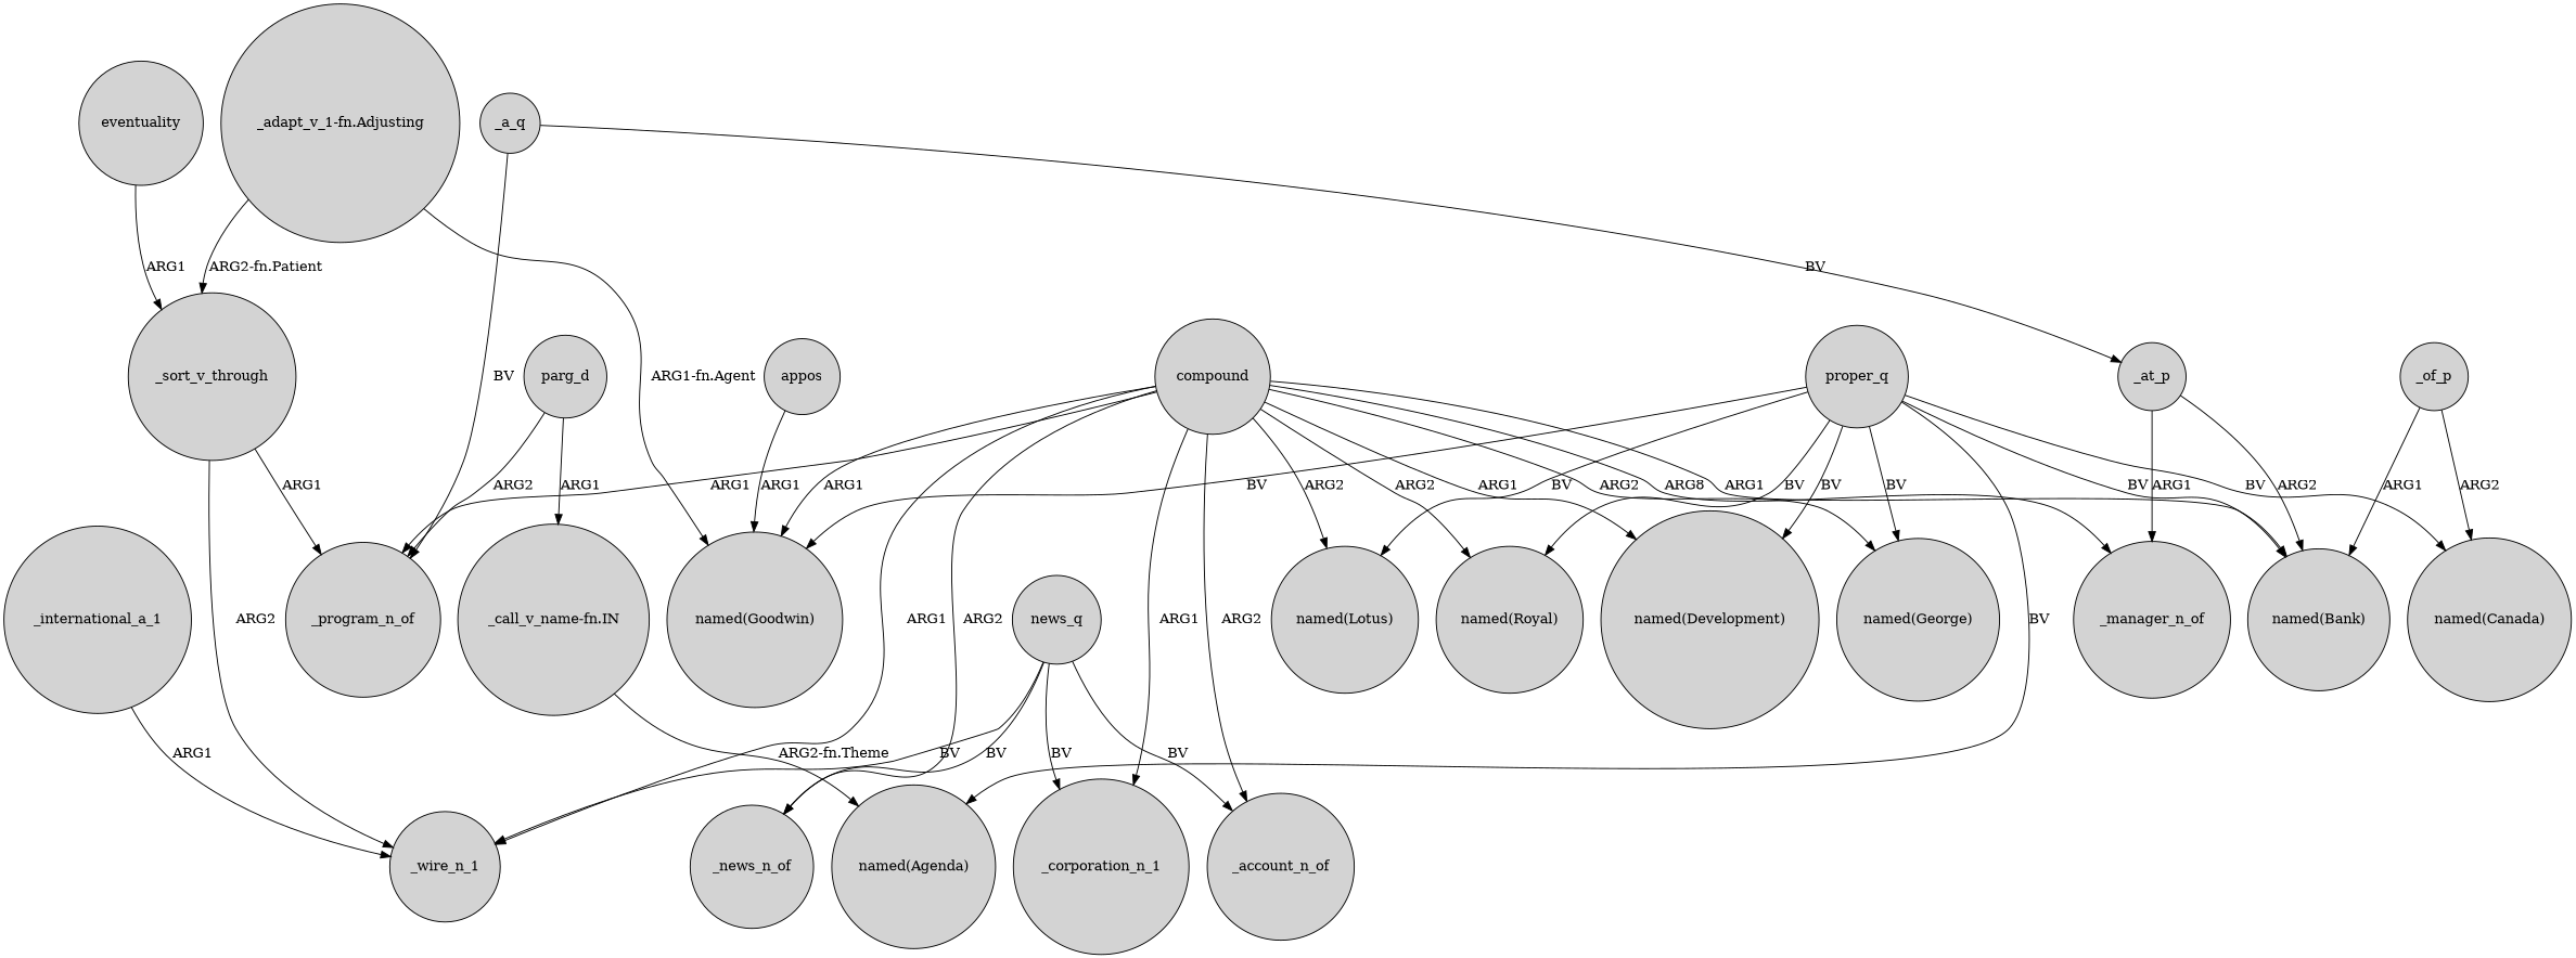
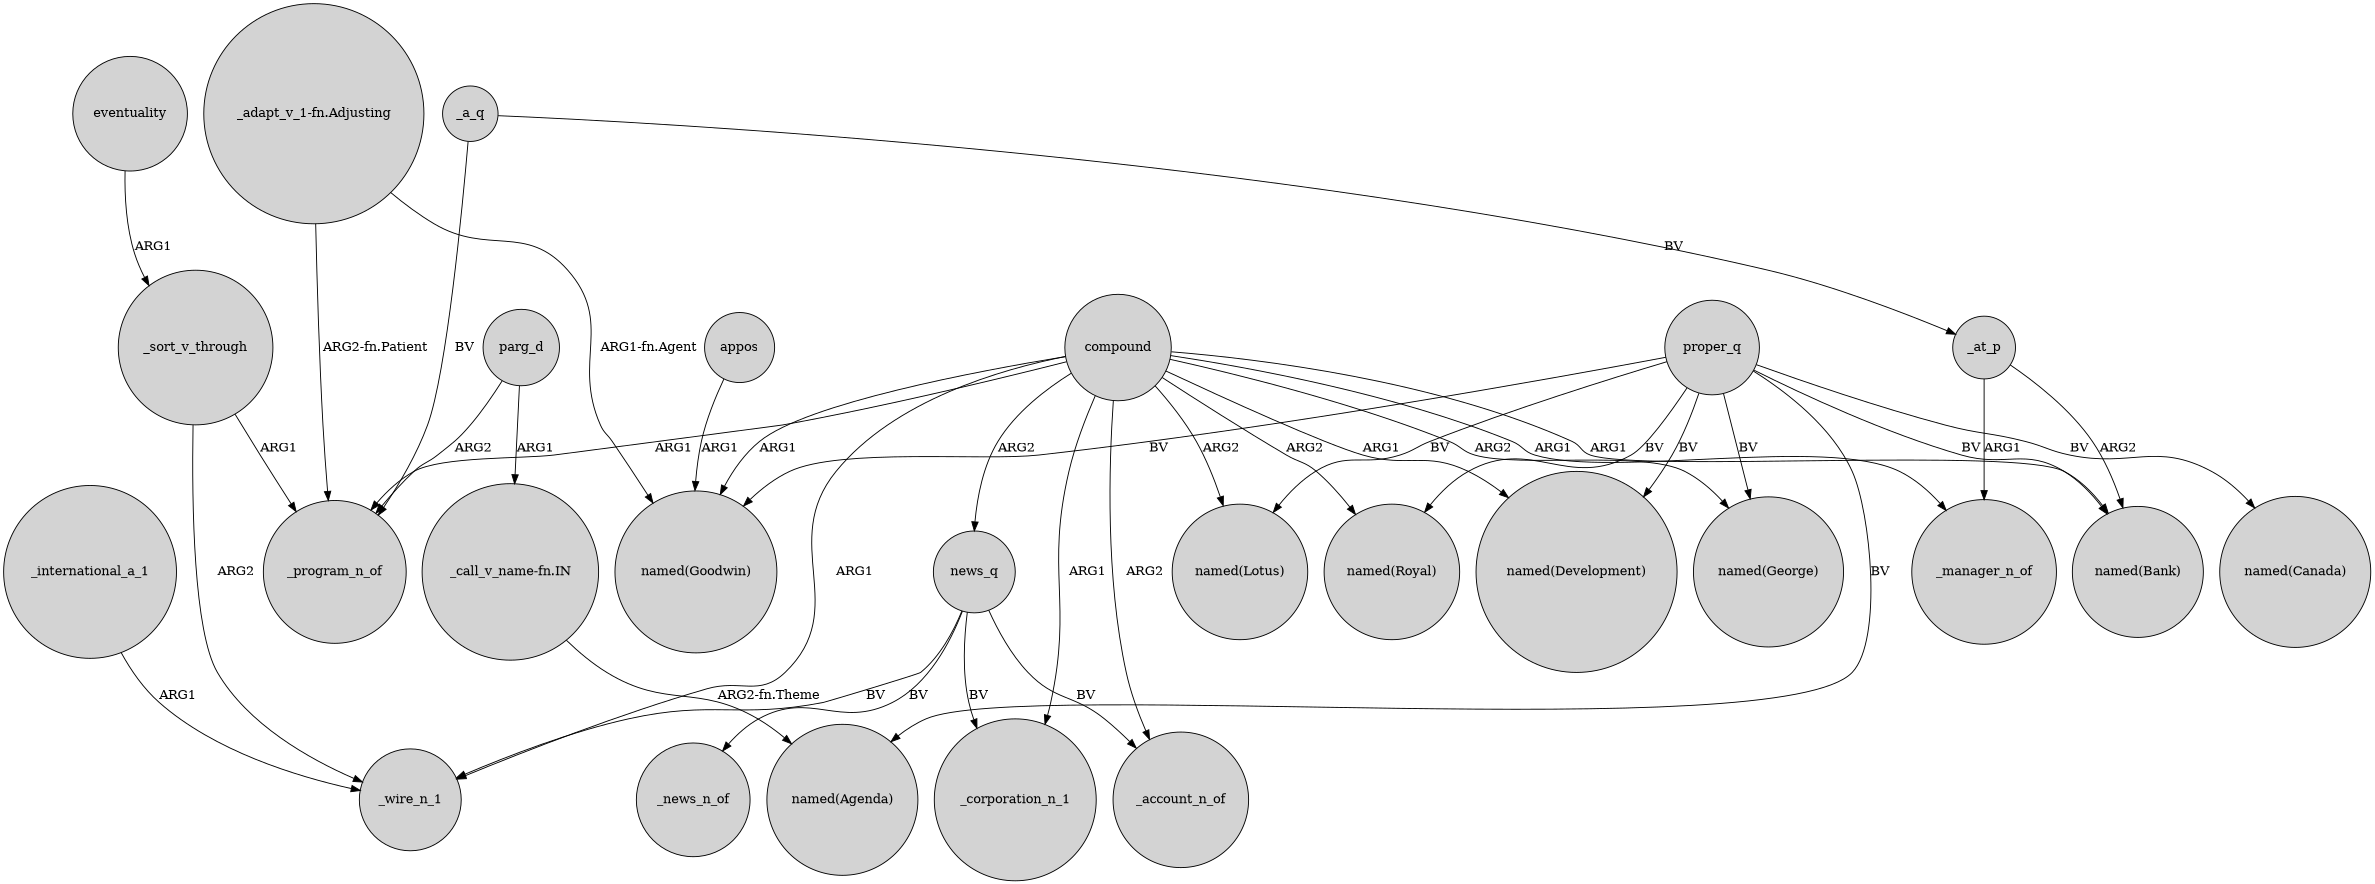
  digraph {
    node [shape=circle style=filled]
    eventuality
    _sort_v_through
    _program_n_of
    _wire_n_1
    "_adapt_v_1-fn.Adjusting"
    "named(Goodwin)"
    _at_p
    "named(Bank)"
    _manager_n_of
    compound
    "named(Lotus)"
    "named(Royal)"
    "named(Development)"
    "named(George)"
    _corporation_n_1
    _news_n_of
    _account_n_of
-   _of_p
    "named(Canada)"
    proper_q
    "named(Agenda)"
    n22 [label=news_q]
    "_call_v_name-fn.IN"
    parg_d
    _international_a_1
    _a_q
    appos
    eventuality -> _sort_v_through [label=ARG1]
    _sort_v_through -> _program_n_of [label=ARG1]
    _sort_v_through -> _wire_n_1 [label=ARG2]
-   "_adapt_v_1-fn.Adjusting" -> _sort_v_through [label="ARG2-fn.Patient"]
+   "_adapt_v_1-fn.Adjusting" -> _program_n_of [label="ARG2-fn.Patient"]
    "_adapt_v_1-fn.Adjusting" -> "named(Goodwin)" [label="ARG1-fn.Agent"]
    _at_p -> "named(Bank)" [label=ARG2]
    _at_p -> _manager_n_of [label=ARG1]
    compound -> _program_n_of [label=ARG1]
    compound -> _wire_n_1 [label=ARG1]
    compound -> "named(Goodwin)" [label=ARG1]
    compound -> "named(Bank)" [label=ARG1]
-   compound -> _manager_n_of [label=ARG8]
+   compound -> _manager_n_of [label=ARG1]
    compound -> "named(Lotus)" [label=ARG2]
    compound -> "named(Royal)" [label=ARG2]
    compound -> "named(Development)" [label=ARG1]
    compound -> "named(George)" [label=ARG2]
    compound -> _corporation_n_1 [label=ARG1]
-   compound -> _news_n_of [label=ARG2]
+   compound -> n22 [label=ARG2]
    compound -> _account_n_of [label=ARG2]
-   _of_p -> "named(Bank)" [label=ARG1]
-   _of_p -> "named(Canada)" [label=ARG2]
    proper_q -> "named(Goodwin)" [label=BV]
    proper_q -> "named(Bank)" [label=BV]
    proper_q -> "named(Lotus)" [label=BV]
    proper_q -> "named(Royal)" [label=BV]
    proper_q -> "named(Development)" [label=BV]
    proper_q -> "named(George)" [label=BV]
    proper_q -> "named(Canada)" [label=BV]
    proper_q -> "named(Agenda)" [label=BV]
    n22 -> _wire_n_1 [label=BV]
    n22 -> _corporation_n_1 [label=BV]
    n22 -> _news_n_of [label=BV]
    n22 -> _account_n_of [label=BV]
    "_call_v_name-fn.IN" -> "named(Agenda)" [label="ARG2-fn.Theme"]
    parg_d -> _program_n_of [label=ARG2]
    parg_d -> "_call_v_name-fn.IN" [label=ARG1]
    _international_a_1 -> _wire_n_1 [label=ARG1]
    _a_q -> _program_n_of [label=BV]
    _a_q -> _at_p [label=BV]
    appos -> "named(Goodwin)" [label=ARG1]
  }
